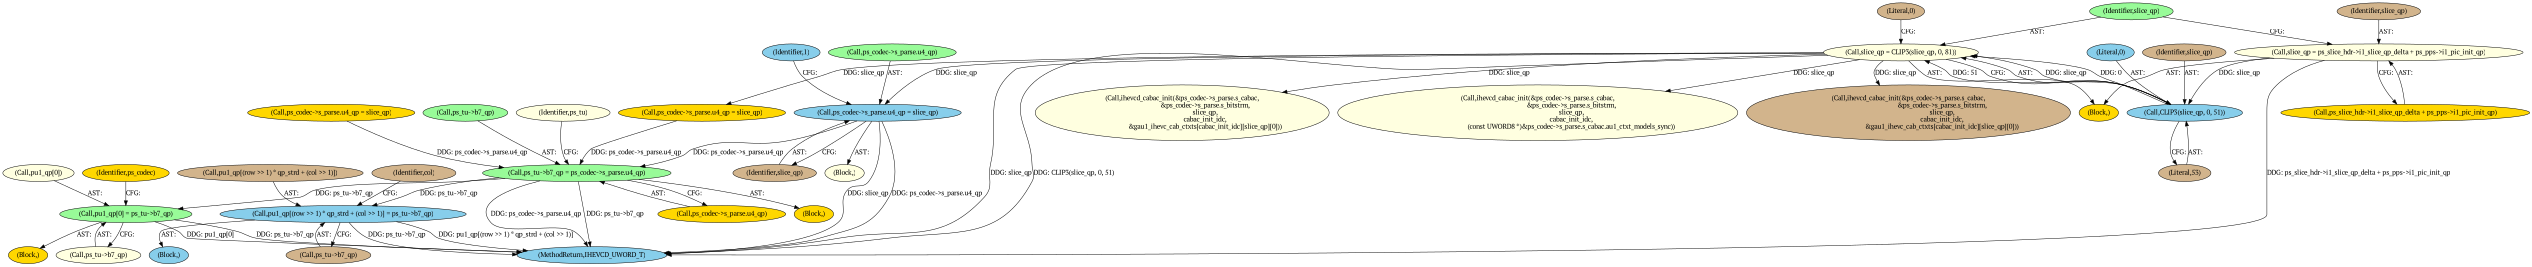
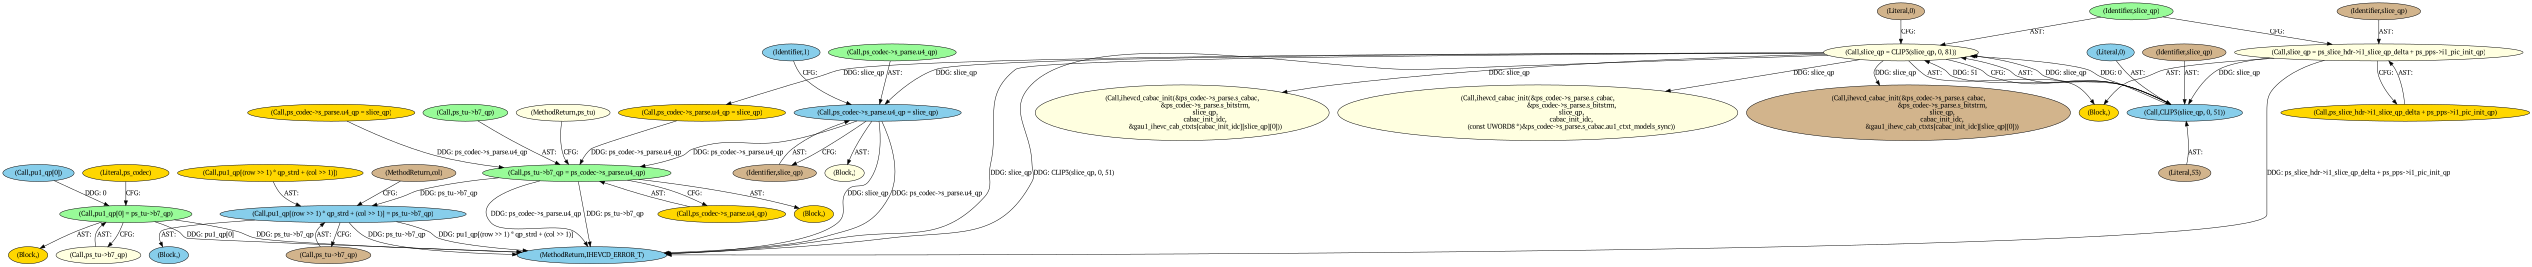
  digraph {
    fontname="PT Serif"
    node [fillcolor=gold fontname="PT Serif" style=filled]
    edge [fontname="PT Serif"]
    n1 [fillcolor=skyblue label="(Call,ps_codec->s_parse.u4_qp = slice_qp)"]
    n2 [fillcolor=palegreen label="(Call,ps_tu->b7_qp = ps_codec->s_parse.u4_qp)"]
-   n3 [fillcolor=skyblue label="(MethodReturn,IHEVCD_UWORD_T)"]
+   n3 [fillcolor=skyblue label="(MethodReturn,IHEVCD_ERROR_T)"]
    n4 [fillcolor=tan label="(Identifier,slice_qp)"]
    n5 [fillcolor=lightyellow label="(Block,)"]
    n6 [fillcolor=palegreen label="(Call,pu1_qp[0] = ps_tu->b7_qp)"]
    n7 [fillcolor=skyblue label="(Call,pu1_qp[(row >> 1) * qp_strd + (col >> 1)] = ps_tu->b7_qp)"]
    n8 [label="(Block,)"]
    n9 [label="(Call,ps_codec->s_parse.u4_qp)"]
    n10 [fillcolor=lightyellow label="(Call,slice_qp = CLIP3(slice_qp, 0, 81))"]
    n11 [fillcolor=skyblue label="(Call,CLIP3(slice_qp, 0, 51))"]
    n12 [label="(Call,ps_codec->s_parse.u4_qp = slice_qp)"]
    n13 [fillcolor=lightyellow label="(Call,ihevcd_cabac_init(&ps_codec->s_parse.s_cabac,\n                          &ps_codec->s_parse.s_bitstrm,\n                          slice_qp,\n                          cabac_init_idc,\n                          &gau1_ihevc_cab_ctxts[cabac_init_idc][slice_qp][0]))"]
    n14 [fillcolor=lightyellow label="(Call,ihevcd_cabac_init(&ps_codec->s_parse.s_cabac,\n                                      &ps_codec->s_parse.s_bitstrm,\n                                      slice_qp,\n                                      cabac_init_idc,\n                                      (const UWORD8 *)&ps_codec->s_parse.s_cabac.au1_ctxt_models_sync))"]
    n15 [fillcolor=tan label="(Call,ihevcd_cabac_init(&ps_codec->s_parse.s_cabac,\n                                      &ps_codec->s_parse.s_bitstrm,\n                                      slice_qp,\n                                      cabac_init_idc,\n                                      &gau1_ihevc_cab_ctxts[cabac_init_idc][slice_qp][0]))"]
    n16 [label="(Block,)"]
    n17 [fillcolor=tan label="(Literal,53)"]
    n18 [fillcolor=lightyellow label="(Call,slice_qp = ps_slice_hdr->i1_slice_qp_delta + ps_pps->i1_pic_init_qp)"]
    n19 [label="(Call,ps_slice_hdr->i1_slice_qp_delta + ps_pps->i1_pic_init_qp)"]
    n20 [label="(Block,)"]
    n21 [fillcolor=lightyellow label="(Call,ps_tu->b7_qp)"]
    n22 [fillcolor=skyblue label="(Block,)"]
    n23 [fillcolor=tan label="(Call,ps_tu->b7_qp)"]
    n24 [fillcolor=palegreen label="(Call,ps_codec->s_parse.u4_qp)"]
    n25 [label="(Call,ps_codec->s_parse.u4_qp = slice_qp)"]
    n26 [fillcolor=palegreen label="(Call,ps_tu->b7_qp)"]
    n27 [fillcolor=skyblue label="(Identifier,1)"]
    n28 [fillcolor=tan label="(Identifier,slice_qp)"]
    n29 [fillcolor=tan label="(Identifier,slice_qp)"]
-   n30 [fillcolor=tan label="(Call,pu1_qp[(row >> 1) * qp_strd + (col >> 1)])"]
-   n31 [fillcolor=tan label="(Identifier,col)"]
-   n32 [fillcolor=lightyellow label="(Call,pu1_qp[0])"]
+   n30 [label="(Call,pu1_qp[(row >> 1) * qp_strd + (col >> 1)])"]
+   n31 [fillcolor=tan label="(MethodReturn,col)"]
+   n32 [fillcolor=skyblue label="(Call,pu1_qp[0])"]
    n33 [fillcolor=skyblue label="(Literal,0)"]
    n34 [fillcolor=palegreen label="(Identifier,slice_qp)"]
    n35 [fillcolor=tan label="(Literal,0)"]
-   n36 [fillcolor=lightyellow label="(Identifier,ps_tu)"]
-   n37 [label="(Identifier,ps_codec)"]
+   n36 [fillcolor=lightyellow label="(MethodReturn,ps_tu)"]
+   n37 [label="(Literal,ps_codec)"]
    n1 -> n2 [label="DDG: ps_codec->s_parse.u4_qp"]
    n1 -> n3 [label="DDG: slice_qp"]
    n1 -> n3 [label="DDG: ps_codec->s_parse.u4_qp"]
    n1 -> n4 [label="CFG: "]
    n1 -> n5 [label="AST: "]
    n2 -> n3 [label="DDG: ps_codec->s_parse.u4_qp"]
    n2 -> n3 [label="DDG: ps_tu->b7_qp"]
-   n2 -> n6 [label="DDG: ps_tu->b7_qp"]
    n2 -> n7 [label="DDG: ps_tu->b7_qp"]
    n2 -> n8 [label="AST: "]
    n2 -> n9 [label="CFG: "]
    n4 -> n1 [label="AST: "]
    n6 -> n3 [label="DDG: ps_tu->b7_qp"]
    n6 -> n3 [label="DDG: pu1_qp[0]"]
    n6 -> n20 [label="AST: "]
    n6 -> n21 [label="CFG: "]
    n7 -> n3 [label="DDG: pu1_qp[(row >> 1) * qp_strd + (col >> 1)]"]
    n7 -> n3 [label="DDG: ps_tu->b7_qp"]
    n7 -> n22 [label="AST: "]
    n7 -> n23 [label="CFG: "]
    n9 -> n2 [label="AST: "]
    n10 -> n1 [label="DDG: slice_qp"]
    n10 -> n3 [label="DDG: slice_qp"]
    n10 -> n3 [label="DDG: CLIP3(slice_qp, 0, 51)"]
    n10 -> n11 [label="CFG: "]
    n10 -> n12 [label="DDG: slice_qp"]
    n10 -> n13 [label="DDG: slice_qp"]
    n10 -> n14 [label="DDG: slice_qp"]
    n10 -> n15 [label="DDG: slice_qp"]
    n10 -> n16 [label="AST: "]
    n11 -> n10 [label="AST: "]
    n11 -> n10 [label="DDG: slice_qp"]
    n11 -> n10 [label="DDG: 0"]
    n11 -> n10 [label="DDG: 51"]
-   n11 -> n17 [label="CFG: "]
    n12 -> n2 [label="DDG: ps_codec->s_parse.u4_qp"]
    n17 -> n11 [label="AST: "]
    n18 -> n3 [label="DDG: ps_slice_hdr->i1_slice_qp_delta + ps_pps->i1_pic_init_qp"]
    n18 -> n11 [label="DDG: slice_qp"]
    n18 -> n16 [label="AST: "]
    n18 -> n19 [label="CFG: "]
    n19 -> n18 [label="AST: "]
    n21 -> n6 [label="AST: "]
    n23 -> n7 [label="AST: "]
    n24 -> n1 [label="AST: "]
    n25 -> n2 [label="DDG: ps_codec->s_parse.u4_qp"]
    n26 -> n2 [label="AST: "]
    n27 -> n1 [label="CFG: "]
    n28 -> n18 [label="AST: "]
    n29 -> n11 [label="AST: "]
    n30 -> n7 [label="AST: "]
    n31 -> n7 [label="CFG: "]
-   n32 -> n6 [label="AST: "]
+   n32 -> n6 [label="DDG: 0"]
    n33 -> n11 [label="AST: "]
    n34 -> n10 [label="AST: "]
    n34 -> n18 [label="CFG: "]
    n35 -> n10 [label="CFG: "]
    n36 -> n2 [label="CFG: "]
    n37 -> n6 [label="CFG: "]
  }
